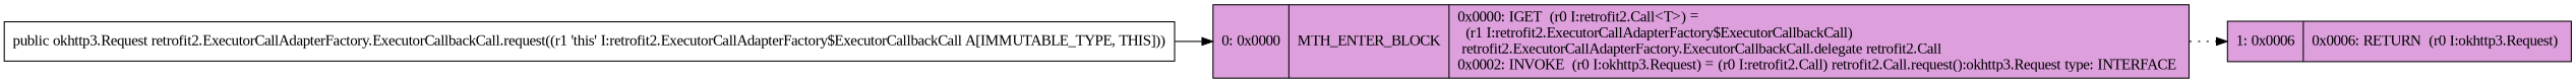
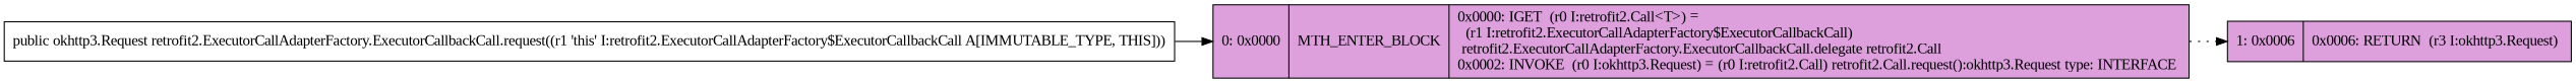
  digraph {
    rankdir=LR
    fontname="Liberation Serif"
    node [shape=record style=filled fillcolor=plum fontname="Liberation Serif"]
    edge [fontname="Liberation Serif"]
    n1 [label="{0\:\ 0x0000|MTH_ENTER_BLOCK\l|0x0000: IGET  (r0 I:retrofit2.Call\<T\>) = \l  (r1 I:retrofit2.ExecutorCallAdapterFactory$ExecutorCallbackCall)\l retrofit2.ExecutorCallAdapterFactory.ExecutorCallbackCall.delegate retrofit2.Call \l0x0002: INVOKE  (r0 I:okhttp3.Request) = (r0 I:retrofit2.Call) retrofit2.Call.request():okhttp3.Request type: INTERFACE \l}"]
-   n2 [label="{1\:\ 0x0006|0x0006: RETURN  (r0 I:okhttp3.Request) \l}"]
+   n2 [label="{1\:\ 0x0006|0x0006: RETURN  (r3 I:okhttp3.Request) \l}"]
    n3 [label="{public okhttp3.Request retrofit2.ExecutorCallAdapterFactory.ExecutorCallbackCall.request((r1 'this' I:retrofit2.ExecutorCallAdapterFactory$ExecutorCallbackCall A[IMMUTABLE_TYPE, THIS])) }" fillcolor=white]
    n1 -> n2 [style=dotted]
    n3 -> n1 [style=solid]
  }
